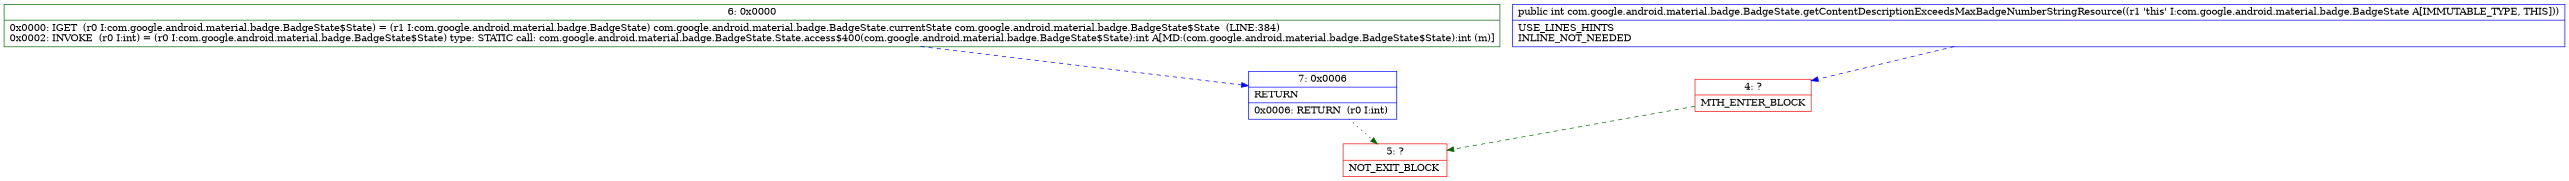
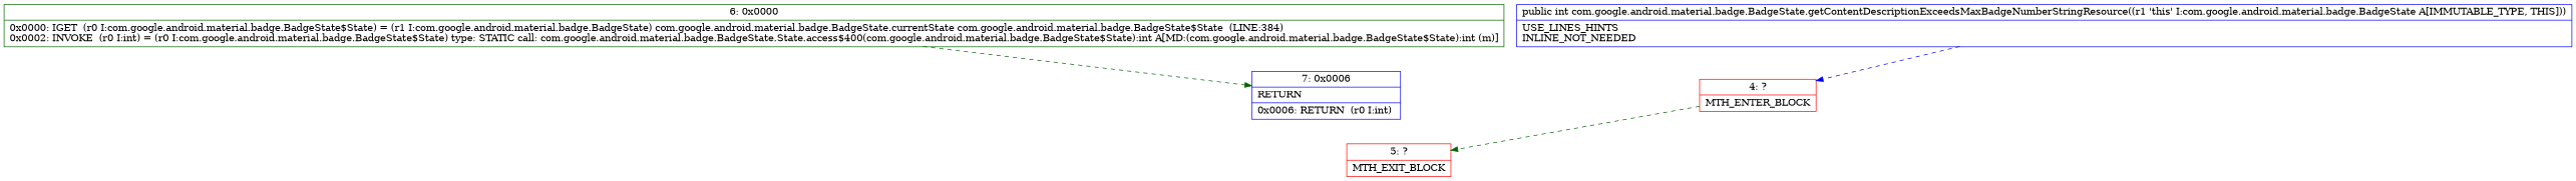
  digraph {
    node [color=red shape=record]
    edge [color=darkgreen style=dashed]
    n1 [label="{4\:\ ?|MTH_ENTER_BLOCK\l}"]
-   n2 [label="{5\:\ ?|NOT_EXIT_BLOCK\l}"]
+   n2 [label="{5\:\ ?|MTH_EXIT_BLOCK\l}"]
    n3 [color=darkgreen label="{6\:\ 0x0000|0x0000: IGET  (r0 I:com.google.android.material.badge.BadgeState$State) = (r1 I:com.google.android.material.badge.BadgeState) com.google.android.material.badge.BadgeState.currentState com.google.android.material.badge.BadgeState$State  (LINE:384)\l0x0002: INVOKE  (r0 I:int) = (r0 I:com.google.android.material.badge.BadgeState$State) type: STATIC call: com.google.android.material.badge.BadgeState.State.access$400(com.google.android.material.badge.BadgeState$State):int A[MD:(com.google.android.material.badge.BadgeState$State):int (m)]\l}"]
    n4 [color=blue label="{7\:\ 0x0006|RETURN\l|0x0006: RETURN  (r0 I:int) \l}"]
    n5 [color=blue label="{public int com.google.android.material.badge.BadgeState.getContentDescriptionExceedsMaxBadgeNumberStringResource((r1 'this' I:com.google.android.material.badge.BadgeState A[IMMUTABLE_TYPE, THIS]))  | USE_LINES_HINTS\lINLINE_NOT_NEEDED\l}"]
    n1 -> n2
-   n3 -> n4 [color=blue]
-   n4 -> n2 [style=dotted]
+   n3 -> n4
    n5 -> n1 [color=blue]
  }
